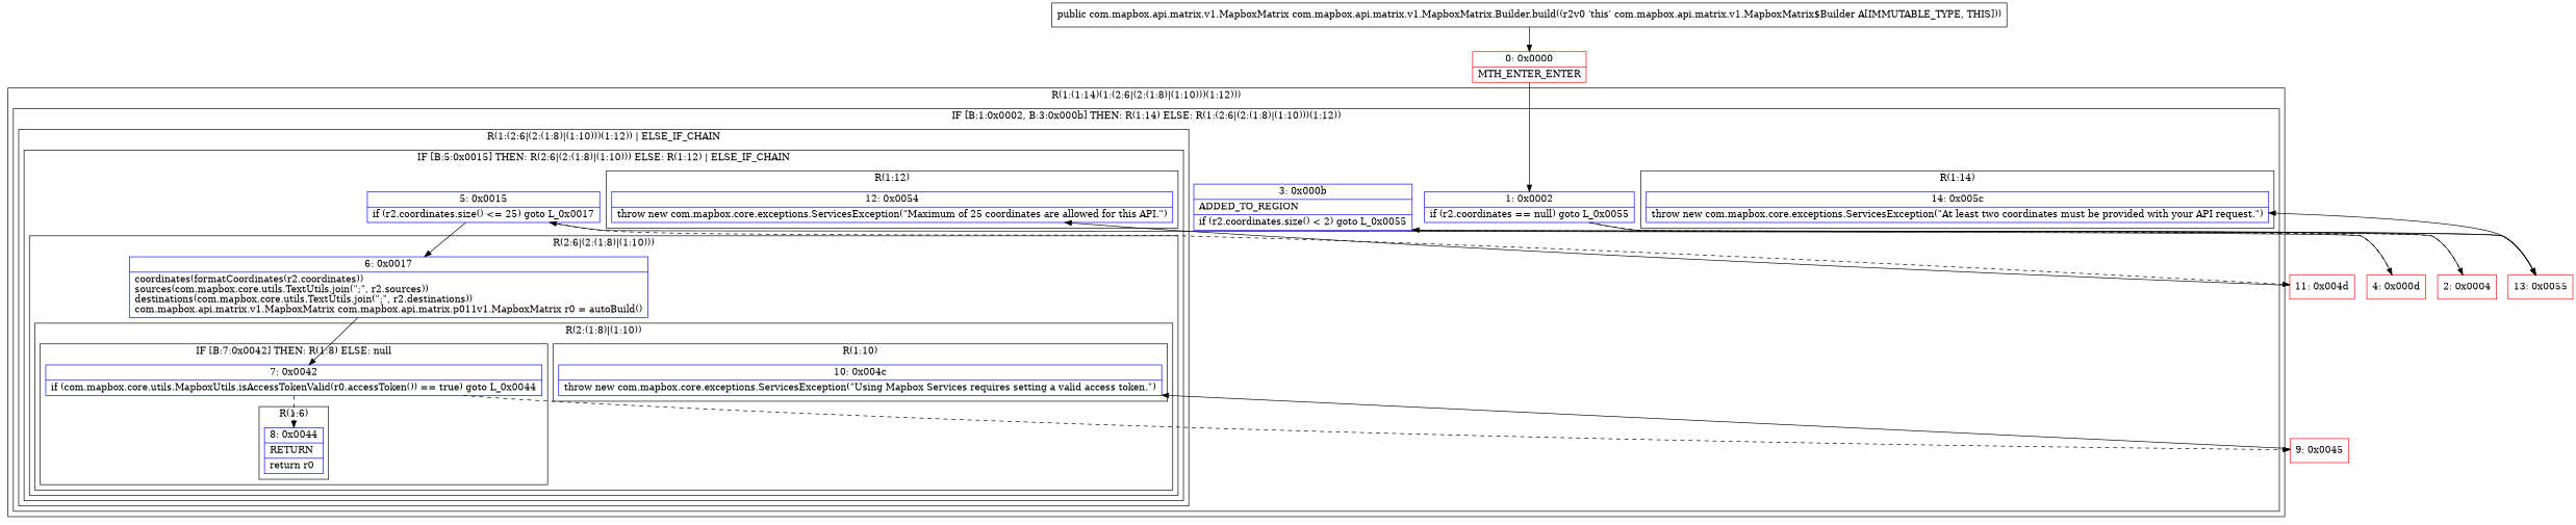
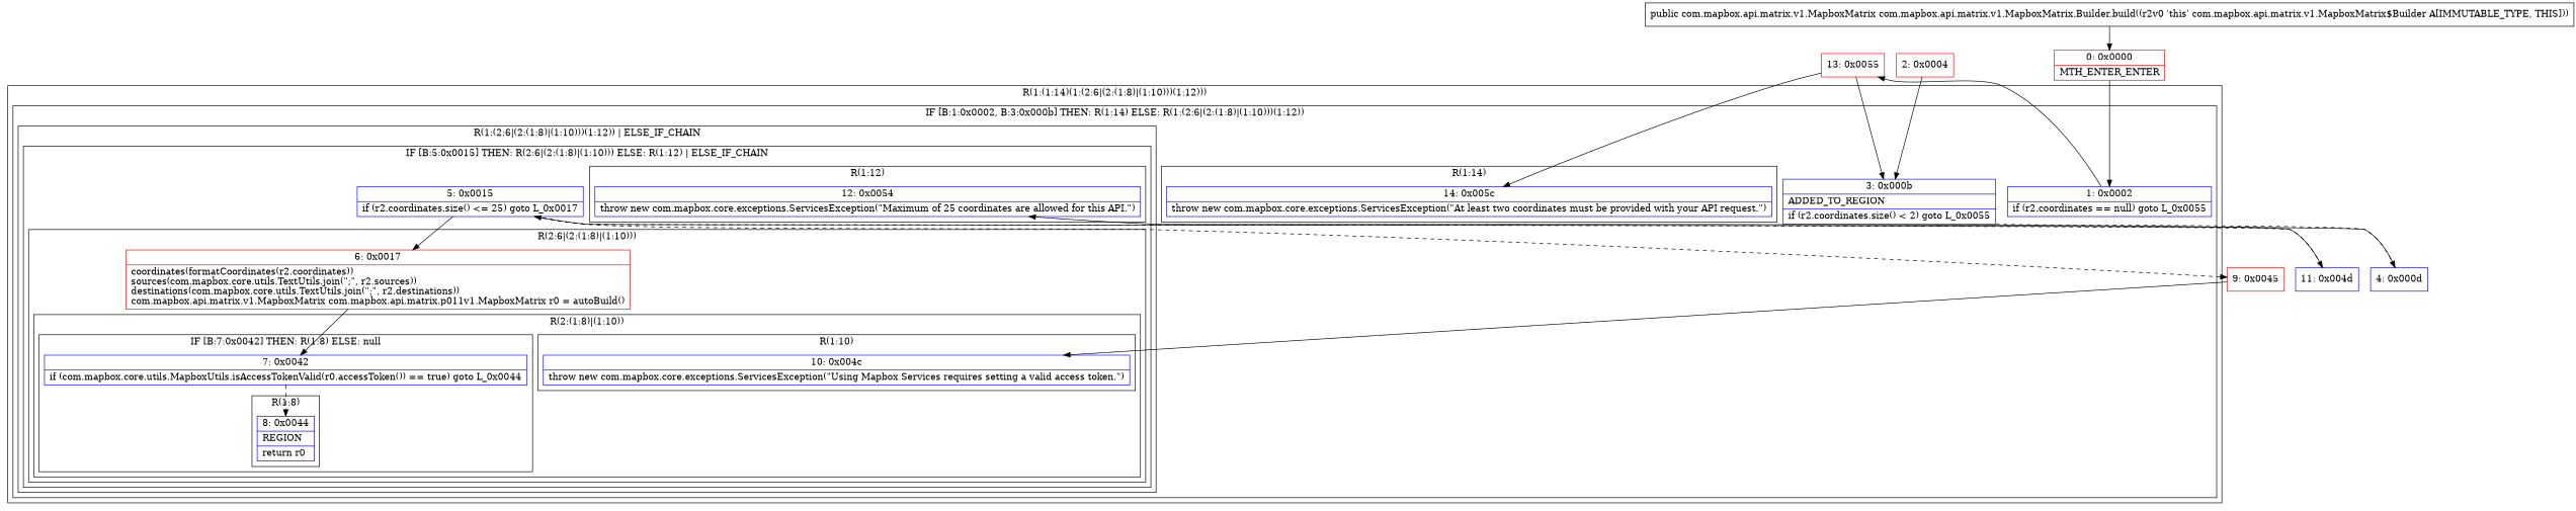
  digraph {
    node [color=blue shape=record]
    n1 [label="{14\:\ 0x005c|throw new com.mapbox.core.exceptions.ServicesException(\"At least two coordinates must be provided with your API request.\")\l}"]
-   n2 [label="{8\:\ 0x0044|RETURN\l|return r0\l}"]
+   n2 [label="{8\:\ 0x0044|REGION\l|return r0\l}"]
    n3 [label="{7\:\ 0x0042|if (com.mapbox.core.utils.MapboxUtils.isAccessTokenValid(r0.accessToken()) == true) goto L_0x0044\l}"]
    n4 [label="{10\:\ 0x004c|throw new com.mapbox.core.exceptions.ServicesException(\"Using Mapbox Services requires setting a valid access token.\")\l}"]
-   n5 [label="{6\:\ 0x0017|coordinates(formatCoordinates(r2.coordinates))\lsources(com.mapbox.core.utils.TextUtils.join(\";\", r2.sources))\ldestinations(com.mapbox.core.utils.TextUtils.join(\";\", r2.destinations))\lcom.mapbox.api.matrix.v1.MapboxMatrix com.mapbox.api.matrix.p011v1.MapboxMatrix r0 = autoBuild()\l}"]
+   n5 [color=red label="{6\:\ 0x0017|coordinates(formatCoordinates(r2.coordinates))\lsources(com.mapbox.core.utils.TextUtils.join(\";\", r2.sources))\ldestinations(com.mapbox.core.utils.TextUtils.join(\";\", r2.destinations))\lcom.mapbox.api.matrix.v1.MapboxMatrix com.mapbox.api.matrix.p011v1.MapboxMatrix r0 = autoBuild()\l}"]
    n6 [label="{12\:\ 0x0054|throw new com.mapbox.core.exceptions.ServicesException(\"Maximum of 25 coordinates are allowed for this API.\")\l}"]
    n7 [label="{5\:\ 0x0015|if (r2.coordinates.size() \<= 25) goto L_0x0017\l}"]
    n8 [label="{1\:\ 0x0002|if (r2.coordinates == null) goto L_0x0055\l}"]
    n9 [label="{3\:\ 0x000b|ADDED_TO_REGION\l|if (r2.coordinates.size() \< 2) goto L_0x0055\l}"]
    n10 [color=red label="{9\:\ 0x0045}"]
-   n11 [color=red label="{11\:\ 0x004d}"]
+   n11 [label="{11\:\ 0x004d}"]
    n12 [color=red label="{2\:\ 0x0004}"]
    n13 [color=red label="{13\:\ 0x0055}"]
-   n14 [color=red label="{4\:\ 0x000d}"]
+   n14 [label="{4\:\ 0x000d}"]
    n15 [color=red label="{0\:\ 0x0000|MTH_ENTER_ENTER\l}"]
    n16 [label="{public com.mapbox.api.matrix.v1.MapboxMatrix com.mapbox.api.matrix.v1.MapboxMatrix.Builder.build((r2v0 'this' com.mapbox.api.matrix.v1.MapboxMatrix$Builder A[IMMUTABLE_TYPE, THIS])) }" color=""]
    subgraph cluster_1 {
      label="R(1:(1:14)(1:(2:6|(2:(1:8)|(1:10)))(1:12)))"
      subgraph cluster_2 {
        label="IF [B:1:0x0002, B:3:0x000b] THEN: R(1:14) ELSE: R(1:(2:6|(2:(1:8)|(1:10)))(1:12))"
        n8
        n9
        subgraph cluster_3 {
          label="R(1:14)"
          n1
        }
        subgraph cluster_4 {
          label="R(1:(2:6|(2:(1:8)|(1:10)))(1:12)) | ELSE_IF_CHAIN\l"
          subgraph cluster_5 {
            label="IF [B:5:0x0015] THEN: R(2:6|(2:(1:8)|(1:10))) ELSE: R(1:12) | ELSE_IF_CHAIN\l"
            n7
            subgraph cluster_6 {
              label="R(2:6|(2:(1:8)|(1:10)))"
              n5
              subgraph cluster_7 {
                label="R(2:(1:8)|(1:10))"
                subgraph cluster_8 {
                  label="IF [B:7:0x0042] THEN: R(1:8) ELSE: null"
                  n3
                  subgraph cluster_9 {
-                   label="R(1:6)"
+                   label="R(1:8)"
                    n2
                  }
                }
                subgraph cluster_10 {
                  label="R(1:10)"
                  n4
                }
              }
            }
            subgraph cluster_11 {
              label="R(1:12)"
              n6
            }
          }
        }
      }
    }
    n3 -> n2 [style=dashed]
-   n3 -> n10 [style=dashed]
+   n7 -> n10 [style=dashed]
    n5 -> n3
    n7 -> n5
    n7 -> n11 [style=dashed]
-   n8 -> n12 [style=dashed]
    n8 -> n13
-   n9 -> n13
+   n13 -> n9
    n9 -> n14 [style=dashed]
    n10 -> n4
    n11 -> n6
    n12 -> n9
    n13 -> n1
    n14 -> n7
    n15 -> n8
    n16 -> n15
  }
